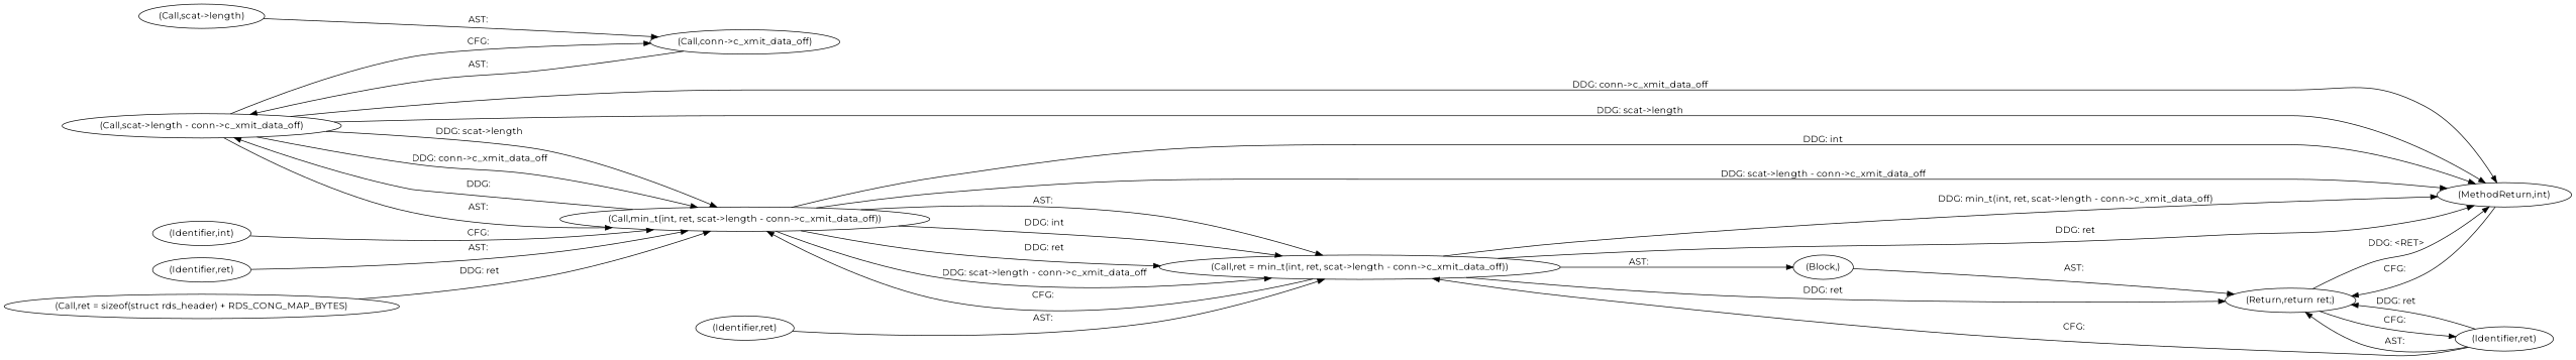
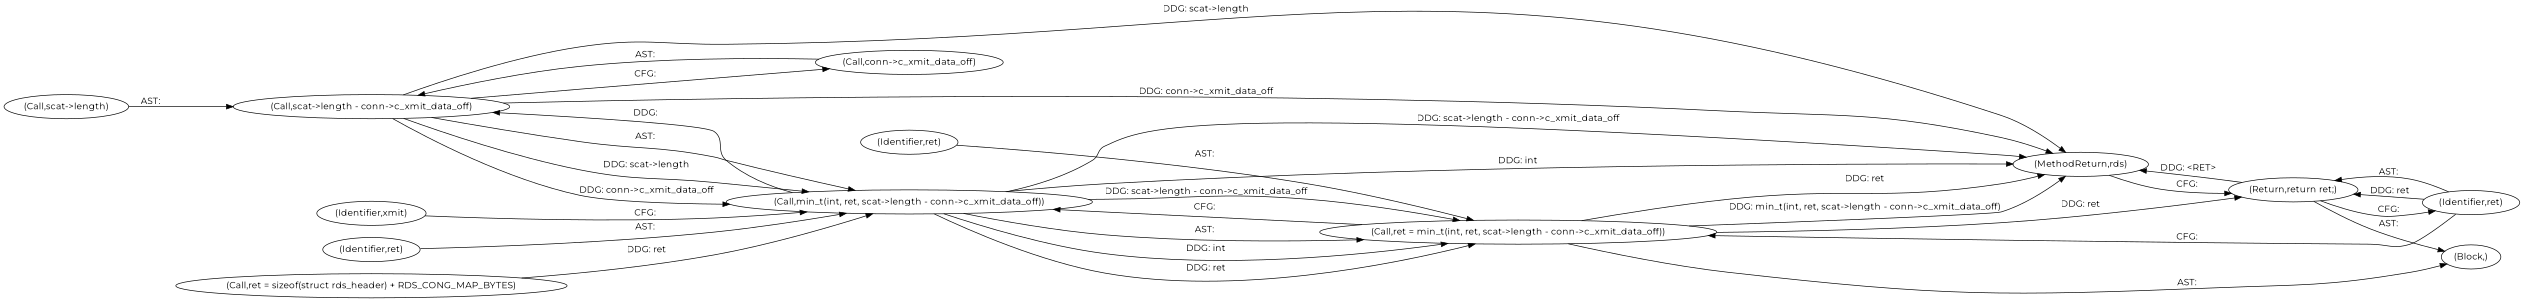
  digraph {
    fontname=Montserrat
    rankdir=LR
    node [fontname=Montserrat]
    edge [fontname=Montserrat]
    n1 [label="(Call,scat->length - conn->c_xmit_data_off)"]
    n2 [label="(Call,min_t(int, ret, scat->length - conn->c_xmit_data_off))"]
    n3 [label="(Call,conn->c_xmit_data_off)"]
-   n4 [label="(MethodReturn,int)"]
+   n4 [label="(MethodReturn,rds)"]
    n5 [label="(Call,ret = min_t(int, ret, scat->length - conn->c_xmit_data_off))"]
    n6 [label="(Return,return ret;)"]
    n7 [label="(Block,)"]
    n8 [label="(Identifier,ret)"]
-   n9 [label="(Identifier,int)"]
+   n9 [label="(Identifier,xmit)"]
    n10 [label="(Call,scat->length)"]
    n11 [label="(Identifier,ret)"]
    n12 [label="(Call,ret = sizeof(struct rds_header) + RDS_CONG_MAP_BYTES)"]
    n13 [label="(Identifier,ret)"]
    n1 -> n2 [label="AST: "]
    n1 -> n2 [label="DDG: scat->length"]
    n1 -> n2 [label="DDG: conn->c_xmit_data_off"]
    n1 -> n3 [label="CFG: "]
    n1 -> n4 [label="DDG: conn->c_xmit_data_off"]
    n1 -> n4 [label="DDG: scat->length"]
    n2 -> n1 [label="DDG: "]
    n2 -> n4 [label="DDG: scat->length - conn->c_xmit_data_off"]
    n2 -> n4 [label="DDG: int"]
    n2 -> n5 [label="AST: "]
    n2 -> n5 [label="DDG: int"]
    n2 -> n5 [label="DDG: ret"]
    n2 -> n5 [label="DDG: scat->length - conn->c_xmit_data_off"]
    n3 -> n1 [label="AST: "]
    n4 -> n6 [label="CFG: "]
    n5 -> n2 [label="CFG: "]
    n5 -> n4 [label="DDG: ret"]
    n5 -> n4 [label="DDG: min_t(int, ret, scat->length - conn->c_xmit_data_off)"]
    n5 -> n6 [label="DDG: ret"]
    n5 -> n7 [label="AST: "]
    n6 -> n4 [label="DDG: <RET>"]
-   n7 -> n6 [label="AST: "]
+   n6 -> n7 [label="AST: "]
    n6 -> n8 [label="CFG: "]
    n8 -> n5 [label="CFG: "]
    n8 -> n6 [label="AST: "]
    n8 -> n6 [label="DDG: ret"]
    n9 -> n2 [label="CFG: "]
-   n10 -> n3 [label="AST: "]
+   n10 -> n1 [label="AST: "]
    n11 -> n2 [label="AST: "]
    n12 -> n2 [label="DDG: ret"]
    n13 -> n5 [label="AST: "]
  }
